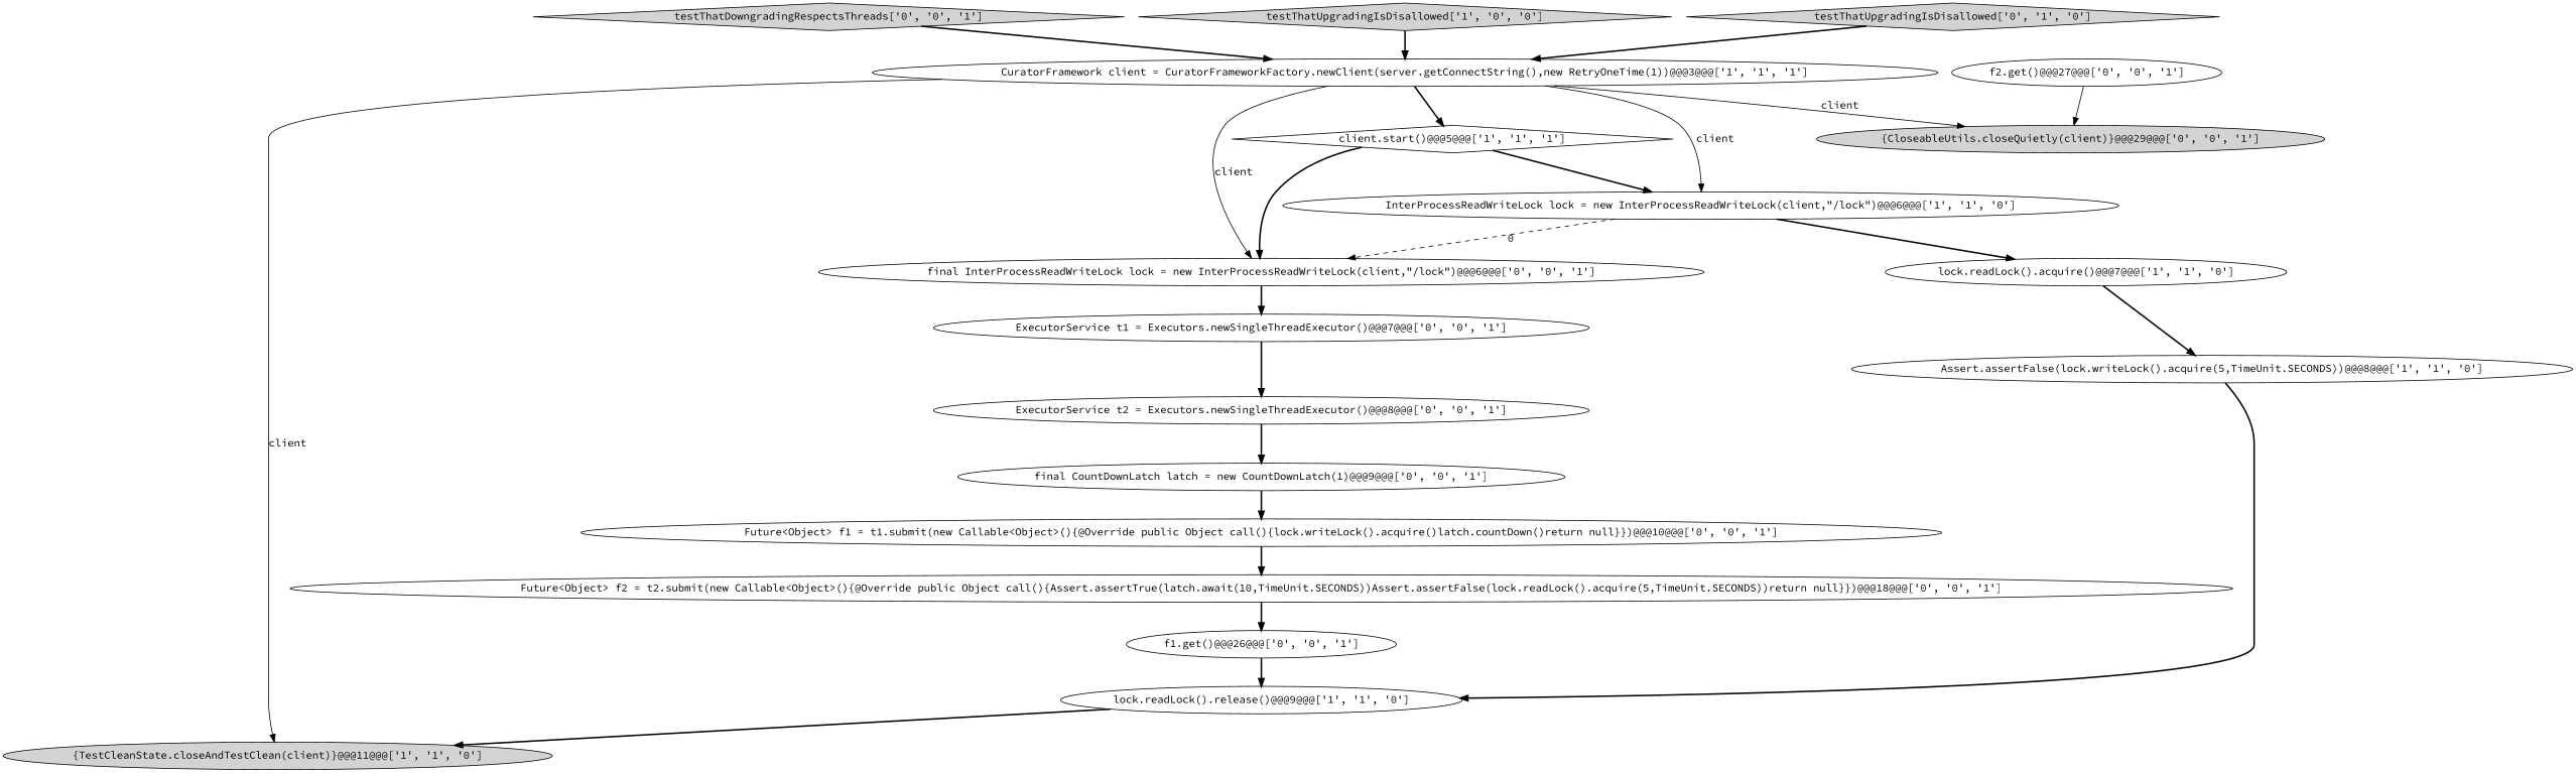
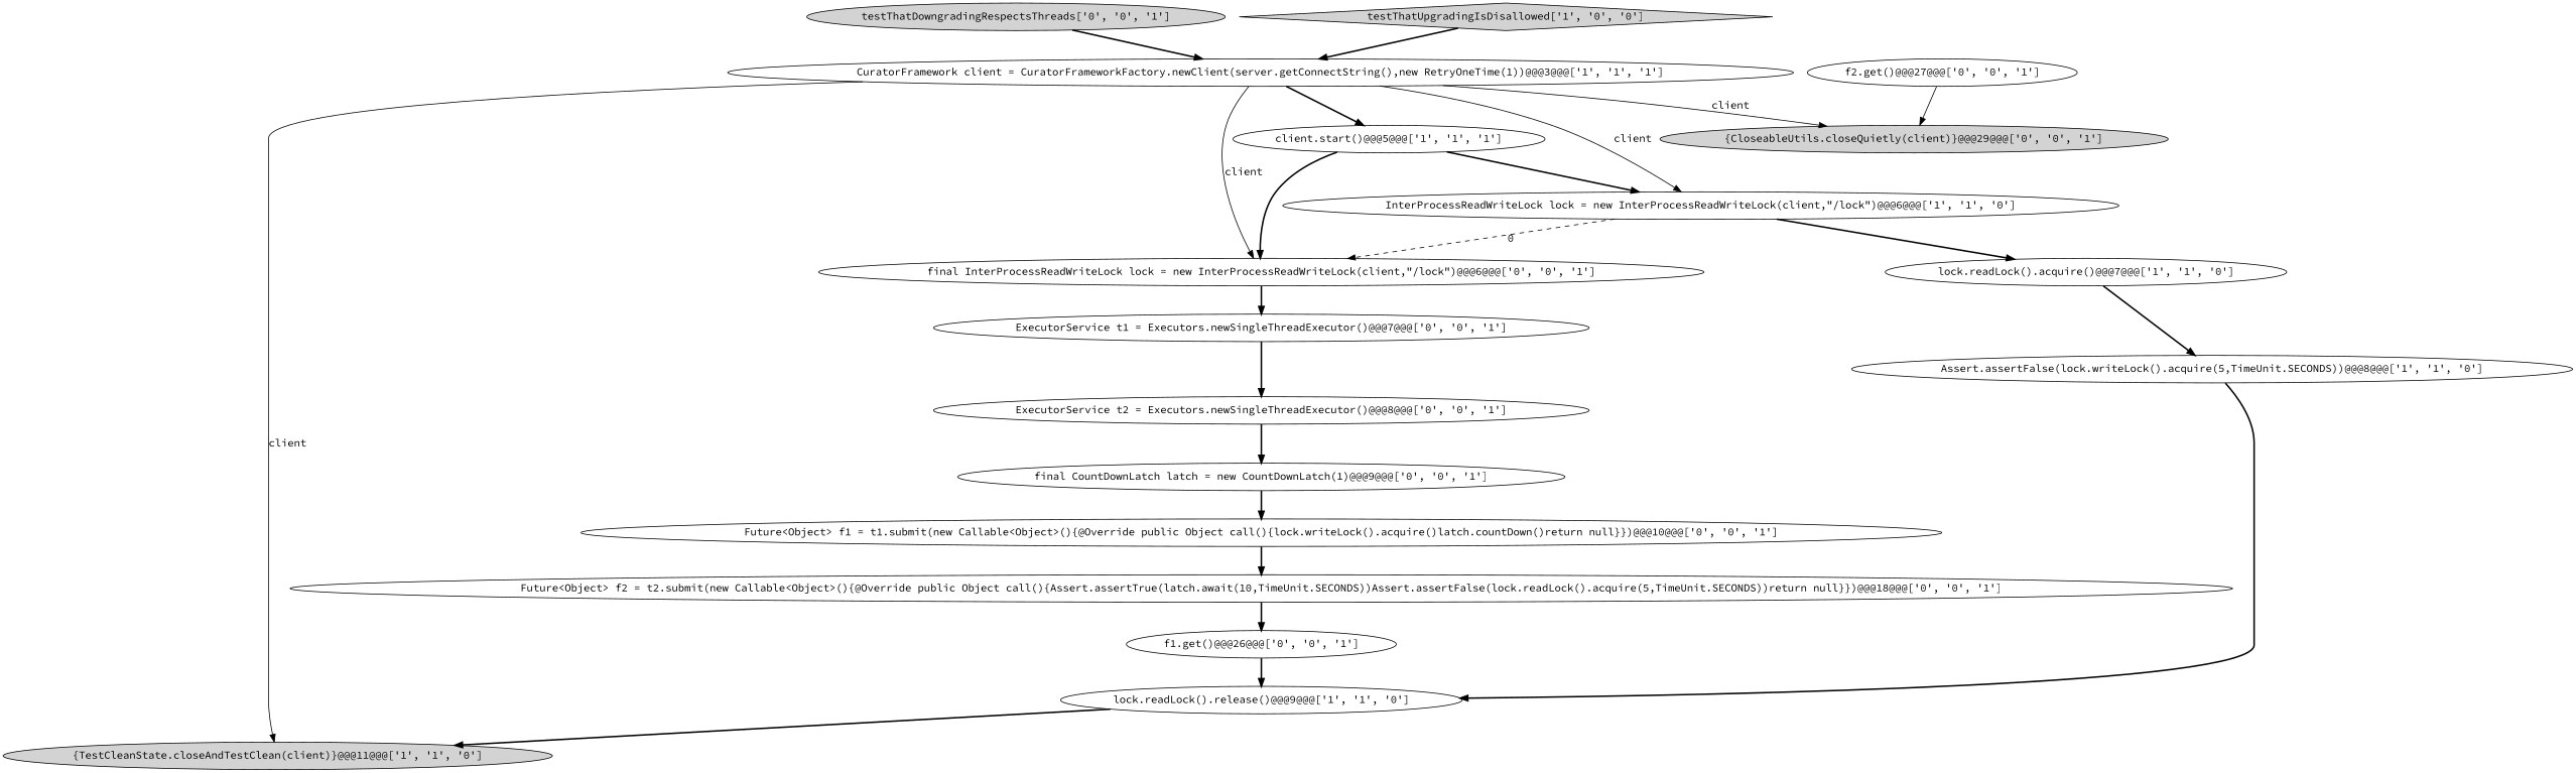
  digraph {
    fontname="Source Code Pro"
    node [fillcolor=white fontname="Source Code Pro" shape=ellipse style=filled]
    edge [fontname="Source Code Pro" style=bold]
    n1 [fillcolor=lightgray label="{CloseableUtils.closeQuietly(client)}@@@29@@@['0', '0', '1']"]
    n2 [label="CuratorFramework client = CuratorFrameworkFactory.newClient(server.getConnectString(),new RetryOneTime(1))@@@3@@@['1', '1', '1']"]
    n3 [label="InterProcessReadWriteLock lock = new InterProcessReadWriteLock(client,\"/lock\")@@@6@@@['1', '1', '0']"]
    n4 [fillcolor=lightgray label="{TestCleanState.closeAndTestClean(client)}@@@11@@@['1', '1', '0']"]
    n5 [label="final InterProcessReadWriteLock lock = new InterProcessReadWriteLock(client,\"/lock\")@@@6@@@['0', '0', '1']"]
-   n6 [label="client.start()@@@5@@@['1', '1', '1']" shape=diamond]
+   n6 [label="client.start()@@@5@@@['1', '1', '1']"]
    n7 [label="lock.readLock().acquire()@@@7@@@['1', '1', '0']"]
    n8 [label="ExecutorService t1 = Executors.newSingleThreadExecutor()@@@7@@@['0', '0', '1']"]
    n9 [label="Assert.assertFalse(lock.writeLock().acquire(5,TimeUnit.SECONDS))@@@8@@@['1', '1', '0']"]
    n10 [label="lock.readLock().release()@@@9@@@['1', '1', '0']"]
    n11 [label="f1.get()@@@26@@@['0', '0', '1']"]
    n12 [label="f2.get()@@@27@@@['0', '0', '1']"]
-   n13 [fillcolor=lightgray label="testThatDowngradingRespectsThreads['0', '0', '1']" shape=diamond]
+   n13 [fillcolor=lightgray label="testThatDowngradingRespectsThreads['0', '0', '1']"]
    n14 [label="final CountDownLatch latch = new CountDownLatch(1)@@@9@@@['0', '0', '1']"]
    n15 [label="Future<Object> f1 = t1.submit(new Callable<Object>(){@Override public Object call(){lock.writeLock().acquire()latch.countDown()return null}})@@@10@@@['0', '0', '1']"]
    n16 [label="Future<Object> f2 = t2.submit(new Callable<Object>(){@Override public Object call(){Assert.assertTrue(latch.await(10,TimeUnit.SECONDS))Assert.assertFalse(lock.readLock().acquire(5,TimeUnit.SECONDS))return null}})@@@18@@@['0', '0', '1']"]
    n17 [label="ExecutorService t2 = Executors.newSingleThreadExecutor()@@@8@@@['0', '0', '1']"]
    n18 [fillcolor=lightgray label="testThatUpgradingIsDisallowed['1', '0', '0']" shape=diamond]
-   n19 [fillcolor=lightgray label="testThatUpgradingIsDisallowed['0', '1', '0']" shape=diamond]
    n2 -> n1 [label=client style=solid]
    n2 -> n3 [label=client style=solid]
    n2 -> n4 [label=client style=solid]
    n2 -> n5 [label=client style=solid]
    n2 -> n6
    n3 -> n5 [label=0 style=dashed]
    n3 -> n7
    n5 -> n8
    n6 -> n3
    n6 -> n5
    n7 -> n9
    n8 -> n17
    n9 -> n10
    n10 -> n4
    n11 -> n10
    n12 -> n1 [style=solid]
    n13 -> n2
    n14 -> n15
    n15 -> n16
    n16 -> n11
    n17 -> n14
    n18 -> n2
-   n19 -> n2
  }
